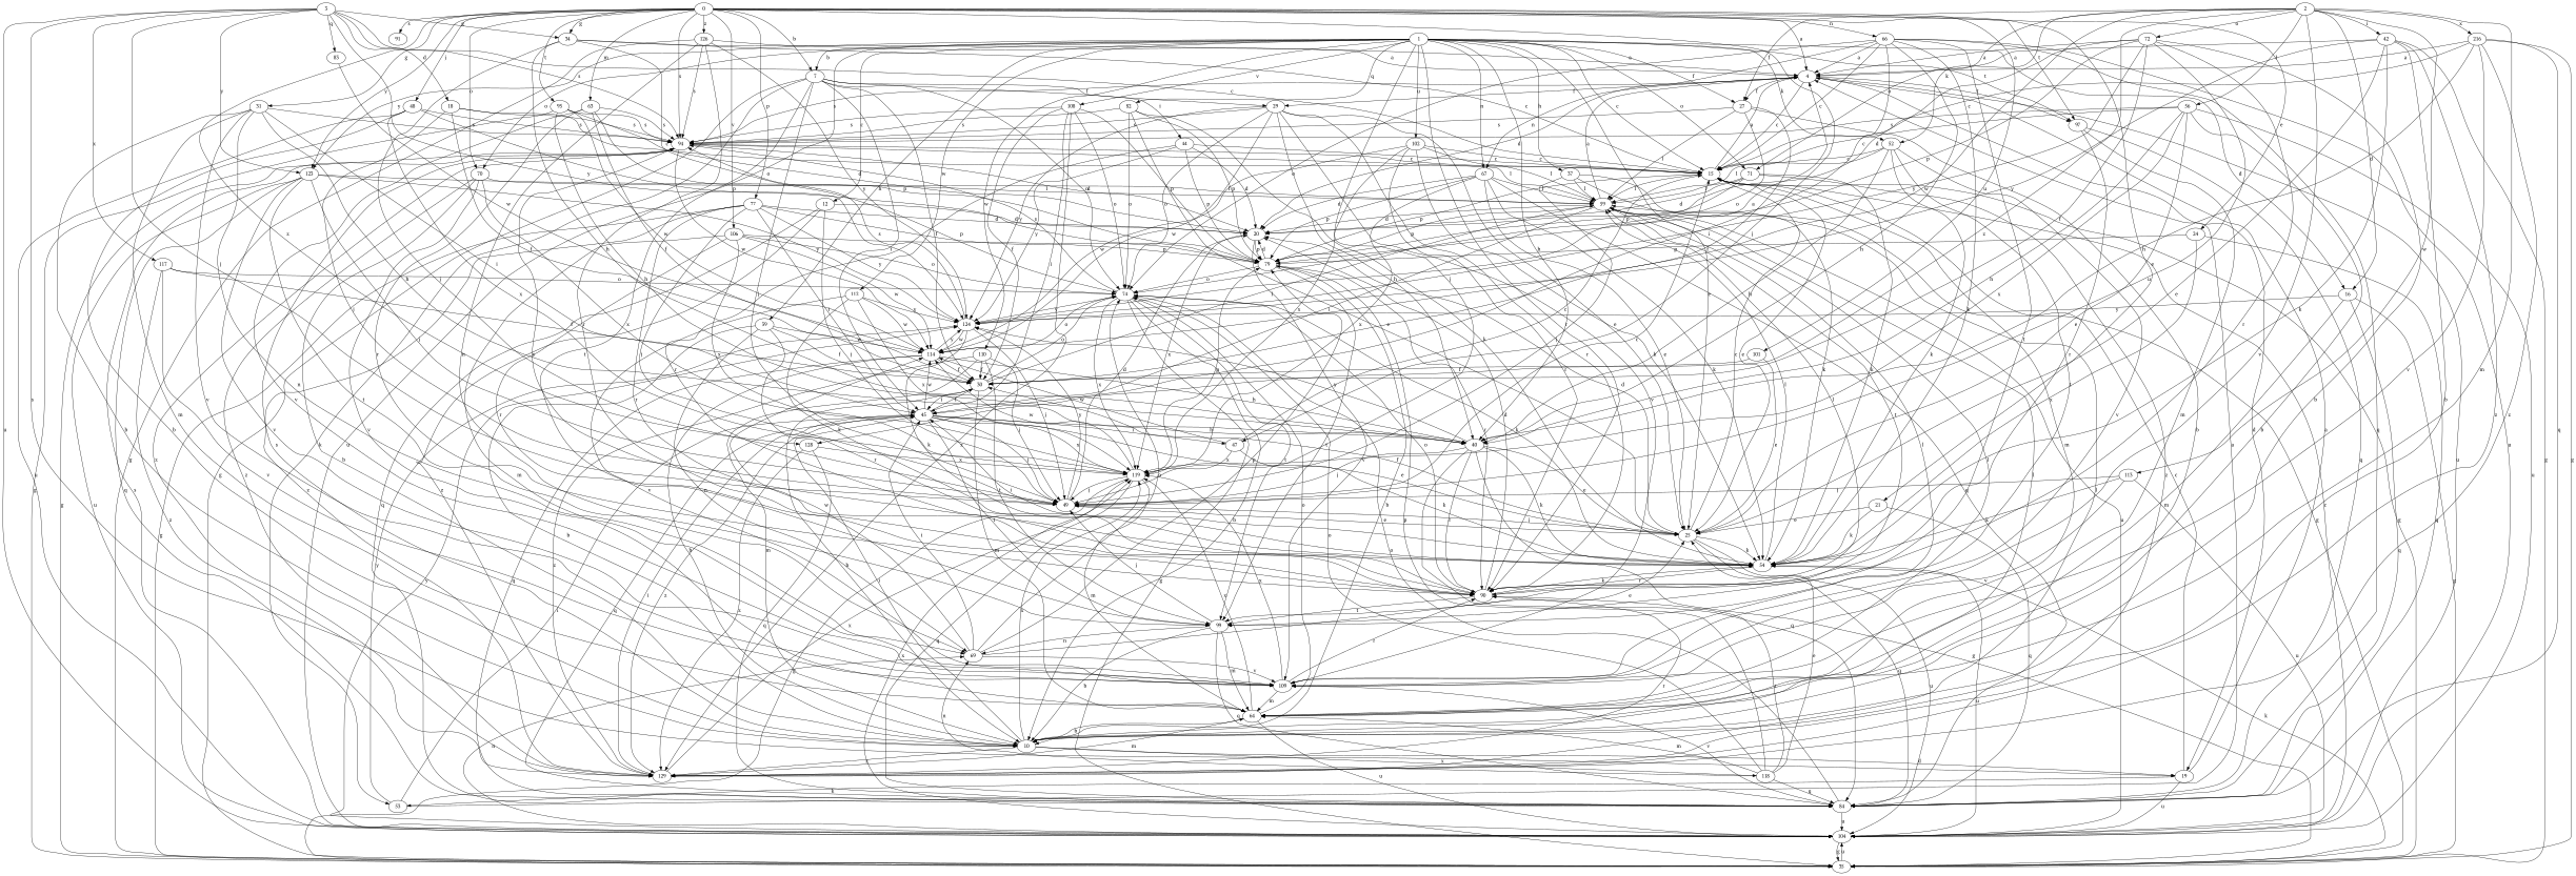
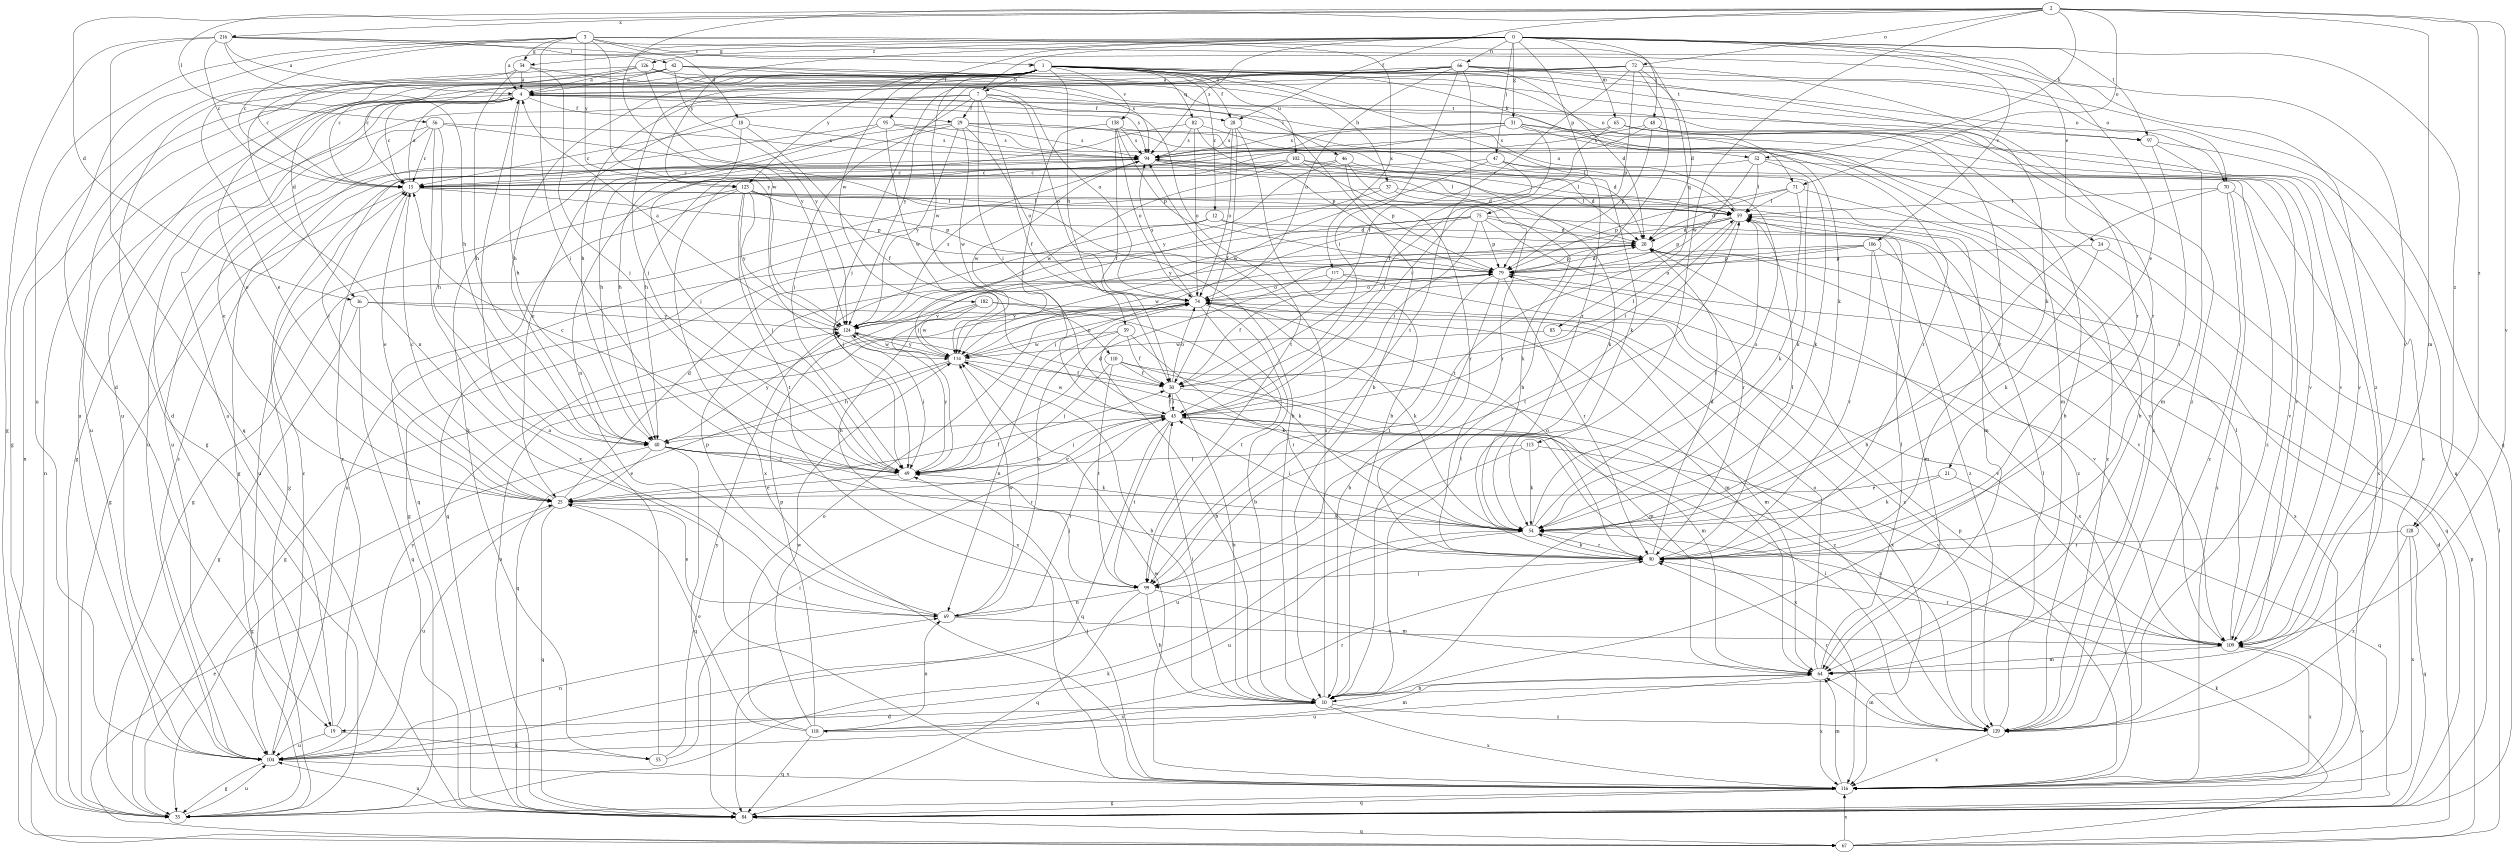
  strict digraph {
    fontname="PT Serif"
    node [fontname="PT Serif"]
    edge [fontname="PT Serif"]
    0
    4
    7
    21
    24
    31
    34
    47
    48
    63
    66
    70
-   77
-   91
+   77 [label=75]
    94
    95
    97
-   101
    106
    123
    126
    128
    15
-   28 [label=27]
+   28
    67
    104
    19
    29
    49
    30
    35
-   44
+   44 [label=46]
    45
    53
    74
    99
    25
    84
    54
    79
    40
    64
    109
    10
    69
    114
-   119
+   119 [label=116]
    90
    20
    59
    129
    124
    1
    12
    16
    37
    39
    52
    71
    82
    102
-   108
+   108 [label=138]
    110
-   112
+   112 [label=182]
    2
    42
    56
    72
    113
    n70 [label=216]
    3
    18
    83
    117
    118
    0 -> 4 [label=a]
    0 -> 7 [label=b]
    0 -> 21 [label=e]
    0 -> 24 [label=e]
    0 -> 31 [label=g]
    0 -> 34 [label=g]
    0 -> 47 [label=j]
    0 -> 48 [label=j]
    0 -> 63 [label=m]
    0 -> 66 [label=n]
-   0 -> 70 [label=o]
+   66 -> 70 [label=o]
    0 -> 77 [label=p]
-   0 -> 91 [label=s]
    0 -> 94 [label=s]
    0 -> 95 [label=t]
    0 -> 97 [label=t]
-   0 -> 101 [label=u]
    0 -> 106 [label=v]
    0 -> 123 [label=y]
    0 -> 126 [label=z]
    0 -> 128 [label=z]
    4 -> 94 [label=s]
    4 -> 97 [label=t]
    4 -> 15 [label=c]
    4 -> 28 [label=f]
    4 -> 67 [label=n]
    4 -> 104 [label=u]
    4 -> 19 [label=d]
    4 -> 29 [label=f]
    7 -> 29 [label=f]
    7 -> 49 [label=j]
    7 -> 30 [label=f]
    7 -> 35 [label=g]
    7 -> 44 [label=i]
    7 -> 45 [label=i]
    7 -> 53 [label=k]
    7 -> 74 [label=o]
    7 -> 99 [label=t]
    21 -> 25 [label=e]
    21 -> 84 [label=q]
    21 -> 54 [label=k]
    24 -> 84 [label=q]
-   24 -> 54 [label=x]
+   24 -> 54 [label=k]
    24 -> 79 [label=p]
    31 -> 94 [label=s]
    31 -> 45 [label=i]
    31 -> 40 [label=h]
    31 -> 64 [label=m]
    31 -> 109 [label=v]
    31 -> 10 [label=b]
    31 -> 69 [label=n]
    34 -> 4 [label=a]
    34 -> 15 [label=c]
    34 -> 49 [label=j]
    34 -> 74 [label=o]
    34 -> 40 [label=h]
    47 -> 15 [label=c]
-   45 -> 47 [label=i]
+   47 -> 45 [label=i]
    47 -> 54 [label=k]
    47 -> 114 [label=w]
    47 -> 119 [label=x]
    48 -> 94 [label=s]
    48 -> 104 [label=u]
    48 -> 79 [label=p]
    48 -> 10 [label=b]
    48 -> 119 [label=x]
    63 -> 94 [label=s]
    63 -> 30 [label=f]
    63 -> 109 [label=v]
    63 -> 90 [label=r]
    66 -> 4 [label=a]
    66 -> 15 [label=c]
    66 -> 104 [label=u]
    66 -> 45 [label=i]
    66 -> 74 [label=o]
    66 -> 99 [label=t]
    66 -> 84 [label=q]
    66 -> 54 [label=k]
    66 -> 40 [label=h]
    66 -> 20 [label=d]
    70 -> 109 [label=v]
    70 -> 10 [label=b]
    70 -> 119 [label=x]
    70 -> 59 [label=l]
    70 -> 129 [label=z]
    77 -> 49 [label=j]
    77 -> 35 [label=g]
    77 -> 45 [label=i]
    77 -> 79 [label=p]
    77 -> 90 [label=r]
    77 -> 20 [label=d]
    77 -> 129 [label=z]
    77 -> 124 [label=y]
    94 -> 15 [label=c]
    94 -> 35 [label=g]
    94 -> 114 [label=w]
    94 -> 20 [label=d]
    94 -> 59 [label=l]
    94 -> 129 [label=z]
    95 -> 94 [label=s]
    95 -> 35 [label=g]
    95 -> 40 [label=h]
    95 -> 114 [label=w]
    95 -> 20 [label=d]
    97 -> 84 [label=q]
    97 -> 64 [label=m]
    97 -> 90 [label=r]
-   101 -> 30 [label=f]
-   101 -> 25 [label=e]
    106 -> 74 [label=o]
    106 -> 79 [label=p]
    106 -> 64 [label=m]
    106 -> 114 [label=w]
    106 -> 119 [label=x]
    106 -> 90 [label=r]
    123 -> 104 [label=u]
    123 -> 49 [label=j]
    123 -> 99 [label=t]
    123 -> 84 [label=q]
-   63 -> 79 [label=p]
+   123 -> 79 [label=p]
    123 -> 109 [label=v]
    123 -> 59 [label=l]
    123 -> 124 [label=y]
    126 -> 4 [label=a]
    126 -> 94 [label=s]
    126 -> 35 [label=g]
    126 -> 69 [label=n]
    126 -> 90 [label=r]
    126 -> 124 [label=y]
    128 -> 84 [label=q]
    128 -> 119 [label=x]
+   128 -> 90 [label=r]
    128 -> 129 [label=z]
    15 -> 4 [label=a]
    15 -> 35 [label=g]
    15 -> 25 [label=e]
    15 -> 79 [label=p]
    15 -> 64 [label=m]
    15 -> 59 [label=l]
    28 -> 94 [label=s]
    28 -> 30 [label=f]
    28 -> 74 [label=o]
    28 -> 10 [label=b]
    28 -> 59 [label=l]
    67 -> 25 [label=e]
-   67 -> 84 [label=q]
+   84 -> 67 [label=q]
    67 -> 54 [label=k]
    67 -> 79 [label=p]
    67 -> 119 [label=x]
    67 -> 20 [label=d]
    67 -> 59 [label=l]
    104 -> 94 [label=s]
    104 -> 15 [label=c]
    104 -> 35 [label=g]
    104 -> 69 [label=n]
    104 -> 119 [label=x]
    104 -> 124 [label=y]
    19 -> 4 [label=a]
    19 -> 15 [label=c]
    19 -> 104 [label=u]
    19 -> 53 [label=k]
    29 -> 94 [label=s]
    29 -> 74 [label=o]
    29 -> 25 [label=e]
    29 -> 40 [label=h]
    29 -> 109 [label=v]
    29 -> 114 [label=w]
    29 -> 90 [label=r]
    29 -> 124 [label=y]
    49 -> 15 [label=c]
    49 -> 25 [label=e]
    49 -> 20 [label=d]
    49 -> 124 [label=y]
    30 -> 45 [label=i]
    30 -> 74 [label=o]
    30 -> 64 [label=m]
    30 -> 10 [label=b]
    30 -> 59 [label=l]
    35 -> 104 [label=u]
    35 -> 54 [label=k]
    44 -> 15 [label=c]
    44 -> 79 [label=p]
    44 -> 90 [label=r]
    44 -> 20 [label=d]
    44 -> 124 [label=y]
    45 -> 49 [label=j]
    45 -> 30 [label=f]
    45 -> 99 [label=t]
    45 -> 25 [label=e]
    45 -> 84 [label=q]
    45 -> 40 [label=h]
    45 -> 114 [label=w]
    45 -> 119 [label=x]
    45 -> 129 [label=z]
    53 -> 4 [label=a]
    53 -> 45 [label=i]
    53 -> 124 [label=y]
    74 -> 94 [label=s]
    74 -> 35 [label=g]
    74 -> 99 [label=t]
    74 -> 54 [label=k]
    74 -> 10 [label=b]
    74 -> 119 [label=x]
    74 -> 124 [label=y]
    99 -> 49 [label=j]
    99 -> 84 [label=q]
    99 -> 64 [label=m]
    99 -> 10 [label=b]
    99 -> 69 [label=n]
    25 -> 15 [label=c]
    25 -> 104 [label=u]
-   25 -> 49 [label=j]
    25 -> 30 [label=f]
    25 -> 84 [label=q]
    25 -> 54 [label=k]
    25 -> 20 [label=d]
    84 -> 104 [label=u]
    84 -> 74 [label=o]
    84 -> 109 [label=v]
    54 -> 94 [label=s]
-   104 -> 54 [label=u]
+   54 -> 104 [label=u]
    54 -> 45 [label=i]
    54 -> 90 [label=r]
    54 -> 59 [label=l]
    79 -> 74 [label=o]
    79 -> 99 [label=t]
    79 -> 10 [label=b]
    79 -> 90 [label=r]
    79 -> 20 [label=d]
    40 -> 49 [label=j]
    40 -> 35 [label=g]
    40 -> 25 [label=e]
    40 -> 84 [label=q]
    40 -> 54 [label=k]
    40 -> 90 [label=r]
    40 -> 124 [label=y]
    64 -> 104 [label=u]
    64 -> 74 [label=o]
    64 -> 10 [label=b]
    64 -> 119 [label=x]
    64 -> 59 [label=l]
    109 -> 64 [label=m]
    109 -> 119 [label=x]
    109 -> 90 [label=r]
    109 -> 59 [label=l]
    10 -> 94 [label=s]
    10 -> 19 [label=d]
    10 -> 45 [label=i]
    10 -> 119 [label=x]
    10 -> 59 [label=l]
    10 -> 129 [label=z]
    10 -> 118 [label=x]
    69 -> 45 [label=i]
    69 -> 74 [label=o]
    69 -> 25 [label=e]
    69 -> 79 [label=p]
    69 -> 109 [label=v]
    69 -> 114 [label=w]
    114 -> 30 [label=f]
    114 -> 74 [label=o]
    114 -> 84 [label=q]
    114 -> 40 [label=h]
    114 -> 10 [label=b]
    114 -> 124 [label=y]
    119 -> 49 [label=j]
    119 -> 35 [label=g]
    119 -> 84 [label=q]
    119 -> 79 [label=p]
    119 -> 64 [label=m]
    119 -> 114 [label=w]
    90 -> 74 [label=o]
-   90 -> 99 [label=t]
+   90 -> 99 [label=j]
    90 -> 54 [label=k]
    90 -> 20 [label=d]
    90 -> 59 [label=l]
    20 -> 79 [label=p]
    20 -> 109 [label=v]
    20 -> 119 [label=x]
    59 -> 4 [label=a]
    59 -> 104 [label=u]
    59 -> 45 [label=i]
    59 -> 99 [label=t]
    59 -> 79 [label=p]
    59 -> 20 [label=d]
    129 -> 45 [label=i]
    129 -> 64 [label=m]
    129 -> 119 [label=x]
    129 -> 90 [label=r]
    129 -> 59 [label=l]
    124 -> 4 [label=a]
    124 -> 94 [label=s]
    124 -> 49 [label=j]
    124 -> 54 [label=k]
    124 -> 114 [label=w]
    1 -> 7 [label=b]
    1 -> 70 [label=o]
    1 -> 97 [label=t]
    1 -> 123 [label=y]
    1 -> 15 [label=c]
    1 -> 28 [label=f]
    1 -> 67 [label=n]
    1 -> 104 [label=u]
    1 -> 49 [label=j]
    1 -> 25 [label=e]
    1 -> 40 [label=h]
    1 -> 90 [label=r]
    1 -> 12 [label=c]
    1 -> 16 [label=d]
    1 -> 37 [label=h]
    1 -> 39 [label=h]
    1 -> 52 [label=k]
    1 -> 71 [label=o]
    1 -> 82 [label=q]
    1 -> 102 [label=u]
    1 -> 108 [label=v]
    1 -> 110 [label=w]
    1 -> 112 [label=w]
    12 -> 49 [label=j]
    12 -> 84 [label=q]
    12 -> 20 [label=d]
    12 -> 129 [label=z]
    16 -> 35 [label=g]
    16 -> 84 [label=q]
    16 -> 64 [label=m]
    16 -> 124 [label=y]
    37 -> 49 [label=j]
    37 -> 35 [label=g]
    37 -> 54 [label=k]
    37 -> 59 [label=l]
    39 -> 30 [label=f]
    39 -> 10 [label=b]
    39 -> 69 [label=n]
    39 -> 114 [label=w]
    39 -> 90 [label=r]
    52 -> 15 [label=c]
    52 -> 99 [label=t]
    52 -> 54 [label=k]
-   52 -> 40 [label=h]
+   4 -> 40 [label=h]
    52 -> 109 [label=v]
    52 -> 59 [label=l]
    71 -> 54 [label=k]
    71 -> 79 [label=p]
    71 -> 20 [label=d]
    71 -> 59 [label=l]
    71 -> 129 [label=z]
    82 -> 94 [label=s]
    82 -> 74 [label=o]
-   82 -> 25 [label=e]
+   82 -> 25 [label=i]
    82 -> 54 [label=k]
    82 -> 79 [label=p]
    102 -> 15 [label=c]
    102 -> 54 [label=k]
    102 -> 114 [label=w]
    102 -> 119 [label=x]
    102 -> 90 [label=r]
    102 -> 59 [label=l]
    108 -> 94 [label=s]
    108 -> 30 [label=f]
    108 -> 45 [label=i]
    108 -> 74 [label=o]
    108 -> 79 [label=p]
    108 -> 129 [label=z]
    110 -> 49 [label=j]
    110 -> 30 [label=f]
    110 -> 99 [label=t]
-   110 -> 10 [label=m]
+   110 -> 64 [label=m]
    110 -> 129 [label=z]
    112 -> 54 [label=k]
    112 -> 109 [label=v]
    112 -> 114 [label=w]
    112 -> 119 [label=x]
    112 -> 124 [label=y]
    2 -> 128 [label=z]
    2 -> 28 [label=f]
    2 -> 64 [label=m]
    2 -> 109 [label=v]
    2 -> 114 [label=w]
    2 -> 16 [label=d]
    2 -> 52 [label=k]
    2 -> 71 [label=o]
-   2 -> 42 [label=i]
+   n70 -> 42 [label=i]
    2 -> 56 [label=l]
    2 -> 72 [label=o]
    2 -> 113 [label=w]
    2 -> n70 [label=x]
    42 -> 4 [label=a]
    42 -> 35 [label=g]
    42 -> 25 [label=e]
    42 -> 54 [label=k]
    42 -> 10 [label=b]
    42 -> 129 [label=z]
    42 -> 124 [label=y]
    56 -> 94 [label=s]
    56 -> 15 [label=c]
    56 -> 104 [label=u]
    56 -> 25 [label=e]
    56 -> 40 [label=h]
    56 -> 10 [label=b]
    56 -> 119 [label=x]
    72 -> 4 [label=a]
-   72 -> 49 [label=u]
+   72 -> 49 [label=j]
    72 -> 30 [label=f]
    72 -> 79 [label=p]
    72 -> 10 [label=b]
    72 -> 90 [label=r]
    72 -> 20 [label=d]
    72 -> 124 [label=y]
    113 -> 104 [label=u]
    113 -> 49 [label=j]
    113 -> 54 [label=k]
    113 -> 109 [label=v]
    n70 -> 4 [label=a]
    n70 -> 15 [label=c]
    n70 -> 35 [label=g]
    n70 -> 84 [label=q]
    n70 -> 40 [label=h]
    n70 -> 109 [label=v]
    n70 -> 129 [label=z]
    3 -> 34 [label=g]
-   3 -> 94 [label=s]
+   3 -> 1 [label=s]
    3 -> 123 [label=y]
    3 -> 15 [label=c]
    3 -> 104 [label=u]
-   3 -> 19 [label=s]
+   3 -> 19 [label=d]
    3 -> 49 [label=j]
    3 -> 124 [label=y]
    3 -> 18 [label=d]
    3 -> 83 [label=q]
    3 -> 117 [label=x]
    18 -> 94 [label=s]
    18 -> 15 [label=c]
    18 -> 49 [label=j]
    18 -> 30 [label=f]
+   83 -> 64 [label=m]
    83 -> 114 [label=w]
    117 -> 30 [label=f]
    117 -> 74 [label=o]
    117 -> 109 [label=v]
    117 -> 129 [label=z]
    118 -> 74 [label=o]
    118 -> 25 [label=e]
    118 -> 84 [label=q]
    118 -> 79 [label=p]
    118 -> 64 [label=m]
    118 -> 69 [label=n]
+   118 -> 114 [label=w]
    118 -> 90 [label=r]
  }
